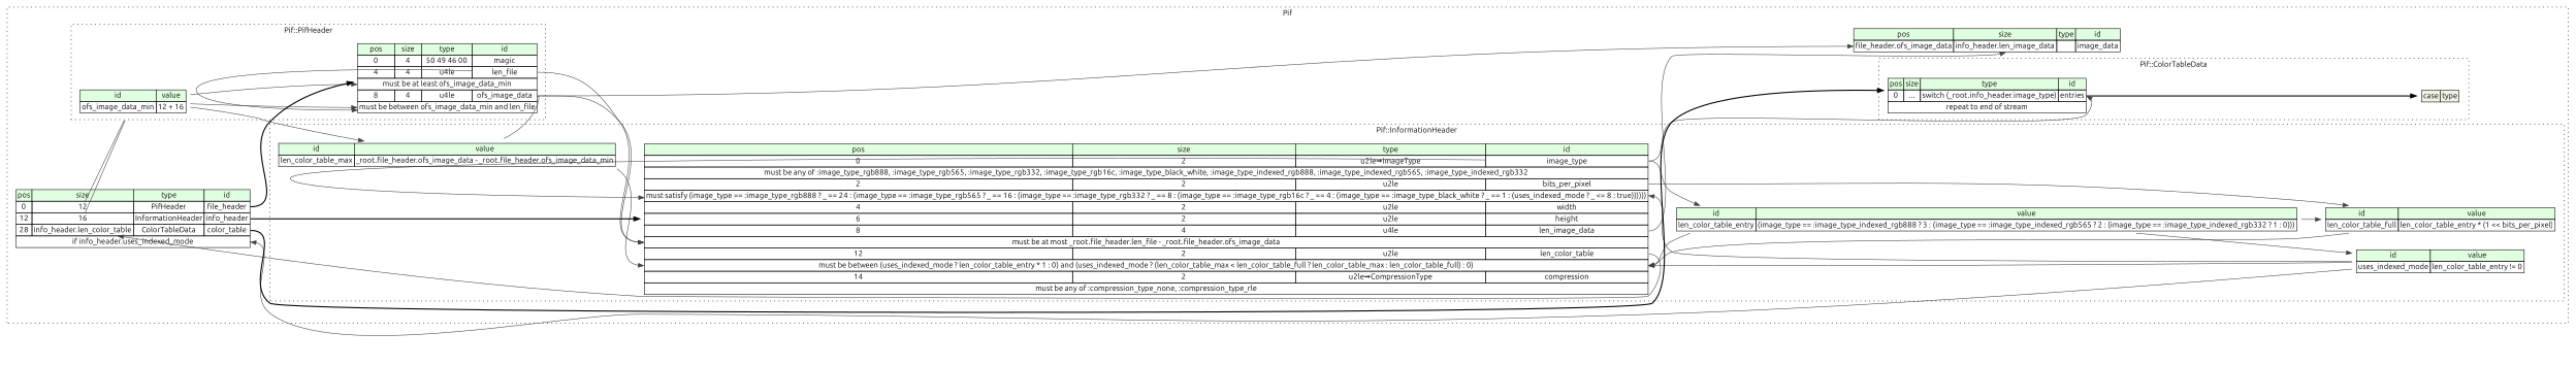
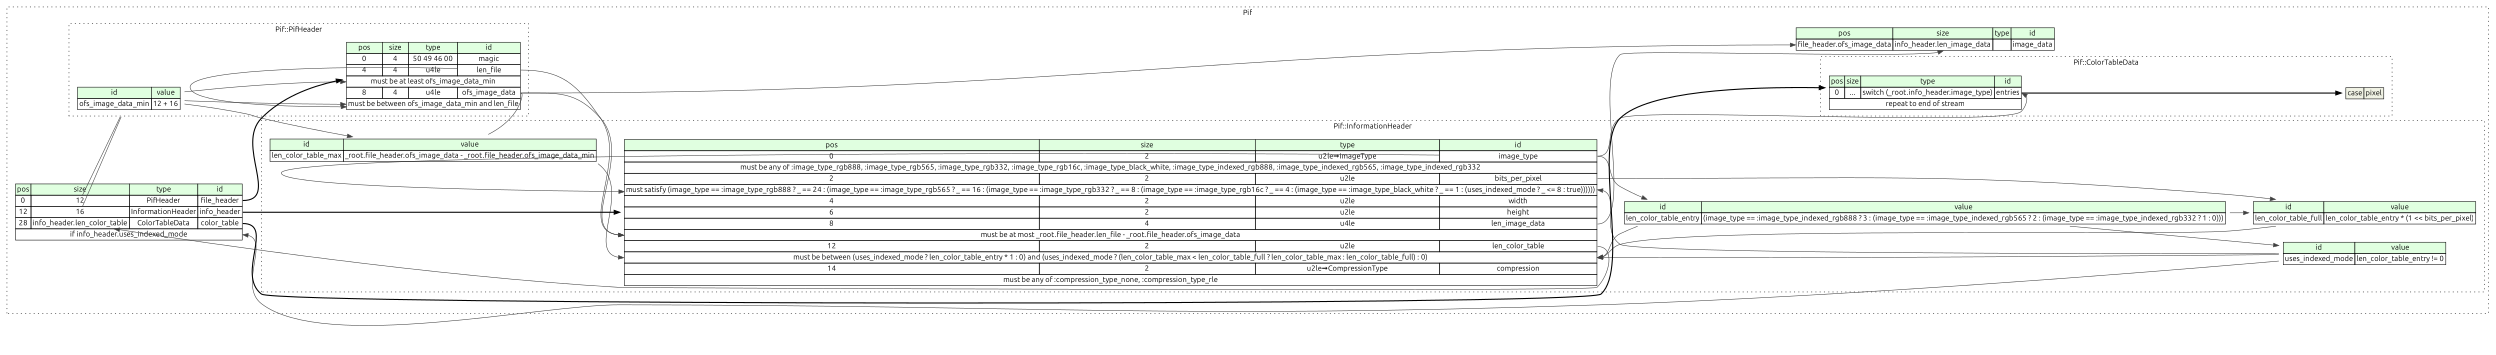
  digraph {
    rankdir=LR
    fontname=Ubuntu
    node [shape=plaintext fontname=Ubuntu]
    edge [tailport=image_type_type fontname=Ubuntu color="#404040"]
    n1 [label=<<TABLE BORDER="0" CELLBORDER="1" CELLSPACING="0"> 				<TR><TD BGCOLOR="#E0FFE0">pos</TD><TD BGCOLOR="#E0FFE0">size</TD><TD BGCOLOR="#E0FFE0">type</TD><TD BGCOLOR="#E0FFE0">id</TD></TR> 				<TR><TD PORT="entries_pos">0</TD><TD PORT="entries_size">...</TD><TD>switch (_root.info_header.image_type)</TD><TD PORT="entries_type">entries</TD></TR> 				<TR><TD COLSPAN="4" PORT="entries__repeat">repeat to end of stream</TD></TR> 			</TABLE>>]
-   n2 [label=<<TABLE BORDER="0" CELLBORDER="1" CELLSPACING="0"> 	<TR><TD BGCOLOR="#F0F2E4">case</TD><TD BGCOLOR="#F0F2E4">type</TD></TR> </TABLE>>]
+   n2 [label=<<TABLE BORDER="0" CELLBORDER="1" CELLSPACING="0"> 	<TR><TD BGCOLOR="#F0F2E4">case</TD><TD BGCOLOR="#F0F2E4">pixel</TD></TR> </TABLE>>]
    n3 [label=<<TABLE BORDER="0" CELLBORDER="1" CELLSPACING="0"> 				<TR><TD BGCOLOR="#E0FFE0">pos</TD><TD BGCOLOR="#E0FFE0">size</TD><TD BGCOLOR="#E0FFE0">type</TD><TD BGCOLOR="#E0FFE0">id</TD></TR> 				<TR><TD PORT="image_type_pos">0</TD><TD PORT="image_type_size">2</TD><TD>u2le→ImageType</TD><TD PORT="image_type_type">image_type</TD></TR> 				<TR><TD COLSPAN="4" PORT="image_type__valid">must be any of :image_type_rgb888, :image_type_rgb565, :image_type_rgb332, :image_type_rgb16c, :image_type_black_white, :image_type_indexed_rgb888, :image_type_indexed_rgb565, :image_type_indexed_rgb332</TD></TR> 				<TR><TD PORT="bits_per_pixel_pos">2</TD><TD PORT="bits_per_pixel_size">2</TD><TD>u2le</TD><TD PORT="bits_per_pixel_type">bits_per_pixel</TD></TR> 				<TR><TD COLSPAN="4" PORT="bits_per_pixel__valid">must satisfy (image_type == :image_type_rgb888 ? _ == 24 : (image_type == :image_type_rgb565 ? _ == 16 : (image_type == :image_type_rgb332 ? _ == 8 : (image_type == :image_type_rgb16c ? _ == 4 : (image_type == :image_type_black_white ? _ == 1 : (uses_indexed_mode ? _ &lt;= 8 : true))))))</TD></TR> 				<TR><TD PORT="width_pos">4</TD><TD PORT="width_size">2</TD><TD>u2le</TD><TD PORT="width_type">width</TD></TR> 				<TR><TD PORT="height_pos">6</TD><TD PORT="height_size">2</TD><TD>u2le</TD><TD PORT="height_type">height</TD></TR> 				<TR><TD PORT="len_image_data_pos">8</TD><TD PORT="len_image_data_size">4</TD><TD>u4le</TD><TD PORT="len_image_data_type">len_image_data</TD></TR> 				<TR><TD COLSPAN="4" PORT="len_image_data__valid">must be at most _root.file_header.len_file - _root.file_header.ofs_image_data</TD></TR> 				<TR><TD PORT="len_color_table_pos">12</TD><TD PORT="len_color_table_size">2</TD><TD>u2le</TD><TD PORT="len_color_table_type">len_color_table</TD></TR> 				<TR><TD COLSPAN="4" PORT="len_color_table__valid">must be between (uses_indexed_mode ? len_color_table_entry * 1 : 0) and (uses_indexed_mode ? (len_color_table_max &lt; len_color_table_full ? len_color_table_max : len_color_table_full) : 0)</TD></TR> 				<TR><TD PORT="compression_pos">14</TD><TD PORT="compression_size">2</TD><TD>u2le→CompressionType</TD><TD PORT="compression_type">compression</TD></TR> 				<TR><TD COLSPAN="4" PORT="compression__valid">must be any of :compression_type_none, :compression_type_rle</TD></TR> 			</TABLE>>]
    n4 [label=<<TABLE BORDER="0" CELLBORDER="1" CELLSPACING="0"> 				<TR><TD BGCOLOR="#E0FFE0">id</TD><TD BGCOLOR="#E0FFE0">value</TD></TR> 				<TR><TD>len_color_table_entry</TD><TD>(image_type == :image_type_indexed_rgb888 ? 3 : (image_type == :image_type_indexed_rgb565 ? 2 : (image_type == :image_type_indexed_rgb332 ? 1 : 0)))</TD></TR> 			</TABLE>>]
    n5 [label=<<TABLE BORDER="0" CELLBORDER="1" CELLSPACING="0"> 				<TR><TD BGCOLOR="#E0FFE0">id</TD><TD BGCOLOR="#E0FFE0">value</TD></TR> 				<TR><TD>len_color_table_full</TD><TD>len_color_table_entry * (1 &lt;&lt; bits_per_pixel)</TD></TR> 			</TABLE>>]
    n6 [label=<<TABLE BORDER="0" CELLBORDER="1" CELLSPACING="0"> 				<TR><TD BGCOLOR="#E0FFE0">id</TD><TD BGCOLOR="#E0FFE0">value</TD></TR> 				<TR><TD>len_color_table_max</TD><TD>_root.file_header.ofs_image_data - _root.file_header.ofs_image_data_min</TD></TR> 			</TABLE>>]
    n7 [label=<<TABLE BORDER="0" CELLBORDER="1" CELLSPACING="0"> 				<TR><TD BGCOLOR="#E0FFE0">id</TD><TD BGCOLOR="#E0FFE0">value</TD></TR> 				<TR><TD>uses_indexed_mode</TD><TD>len_color_table_entry != 0</TD></TR> 			</TABLE>>]
    n8 [label=<<TABLE BORDER="0" CELLBORDER="1" CELLSPACING="0"> 				<TR><TD BGCOLOR="#E0FFE0">pos</TD><TD BGCOLOR="#E0FFE0">size</TD><TD BGCOLOR="#E0FFE0">type</TD><TD BGCOLOR="#E0FFE0">id</TD></TR> 				<TR><TD PORT="magic_pos">0</TD><TD PORT="magic_size">4</TD><TD>50 49 46 00</TD><TD PORT="magic_type">magic</TD></TR> 				<TR><TD PORT="len_file_pos">4</TD><TD PORT="len_file_size">4</TD><TD>u4le</TD><TD PORT="len_file_type">len_file</TD></TR> 				<TR><TD COLSPAN="4" PORT="len_file__valid">must be at least ofs_image_data_min</TD></TR> 				<TR><TD PORT="ofs_image_data_pos">8</TD><TD PORT="ofs_image_data_size">4</TD><TD>u4le</TD><TD PORT="ofs_image_data_type">ofs_image_data</TD></TR> 				<TR><TD COLSPAN="4" PORT="ofs_image_data__valid">must be between ofs_image_data_min and len_file</TD></TR> 			</TABLE>>]
    n9 [label=<<TABLE BORDER="0" CELLBORDER="1" CELLSPACING="0"> 				<TR><TD BGCOLOR="#E0FFE0">id</TD><TD BGCOLOR="#E0FFE0">value</TD></TR> 				<TR><TD>ofs_image_data_min</TD><TD>12 + 16</TD></TR> 			</TABLE>>]
    n10 [label=<<TABLE BORDER="0" CELLBORDER="1" CELLSPACING="0"> 			<TR><TD BGCOLOR="#E0FFE0">pos</TD><TD BGCOLOR="#E0FFE0">size</TD><TD BGCOLOR="#E0FFE0">type</TD><TD BGCOLOR="#E0FFE0">id</TD></TR> 			<TR><TD PORT="file_header_pos">0</TD><TD PORT="file_header_size">12</TD><TD>PifHeader</TD><TD PORT="file_header_type">file_header</TD></TR> 			<TR><TD PORT="info_header_pos">12</TD><TD PORT="info_header_size">16</TD><TD>InformationHeader</TD><TD PORT="info_header_type">info_header</TD></TR> 			<TR><TD PORT="color_table_pos">28</TD><TD PORT="color_table_size">info_header.len_color_table</TD><TD>ColorTableData</TD><TD PORT="color_table_type">color_table</TD></TR> 			<TR><TD COLSPAN="4" PORT="color_table__if">if info_header.uses_indexed_mode</TD></TR> 		</TABLE>>]
    n11 [label=<<TABLE BORDER="0" CELLBORDER="1" CELLSPACING="0"> 			<TR><TD BGCOLOR="#E0FFE0">pos</TD><TD BGCOLOR="#E0FFE0">size</TD><TD BGCOLOR="#E0FFE0">type</TD><TD BGCOLOR="#E0FFE0">id</TD></TR> 			<TR><TD PORT="image_data_pos">file_header.ofs_image_data</TD><TD PORT="image_data_size">info_header.len_image_data</TD><TD></TD><TD PORT="image_data_type">image_data</TD></TR> 		</TABLE>>]
    subgraph cluster_1 {
      label=Pif
      style=dotted
      n10
      n11
      subgraph cluster_2 {
        label="Pif::ColorTableData"
        style=dotted
        n1
        n2
      }
      subgraph cluster_3 {
        label="Pif::InformationHeader"
        style=dotted
        n3
        n4
        n5
        n6
        n7
      }
      subgraph cluster_4 {
        label="Pif::PifHeader"
        style=dotted
        n8
        n9
      }
    }
    n1 -> n2 [style=bold tailport=entries_type color=""]
    n3 -> n1 [headport=entries_type]
    n3 -> n3 [headport=bits_per_pixel__valid]
    n3 -> n4
    n3 -> n5 [tailport=bits_per_pixel_type]
    n3 -> n10 [headport=color_table_size tailport=len_color_table_type]
    n3 -> n11 [headport=image_data_size tailport=len_image_data_type]
    n4 -> n3 [headport=len_color_table__valid tailport=len_color_table_entry_type]
    n4 -> n5 [tailport=len_color_table_entry_type]
    n4 -> n7 [tailport=len_color_table_entry_type]
    n5 -> n3 [headport=len_color_table__valid tailport=len_color_table_full_type]
    n6 -> n3 [headport=len_color_table__valid tailport=len_color_table_max_type]
    n7 -> n3 [headport=bits_per_pixel__valid tailport=uses_indexed_mode_type]
    n7 -> n3 [headport=len_color_table__valid tailport=uses_indexed_mode_type]
    n7 -> n10 [headport=color_table__if tailport=uses_indexed_mode_type]
    n8 -> n3 [headport=len_image_data__valid tailport=len_file_type]
    n8 -> n3 [headport=len_image_data__valid tailport=ofs_image_data_type]
    n8 -> n6 [tailport=ofs_image_data_type]
    n8 -> n8 [headport=ofs_image_data__valid tailport=len_file_type]
    n8 -> n11 [headport=image_data_pos tailport=ofs_image_data_type]
    n9 -> n6 [tailport=ofs_image_data_min_type]
    n9 -> n8 [headport=len_file__valid tailport=ofs_image_data_min_type]
    n9 -> n8 [headport=ofs_image_data__valid tailport=ofs_image_data_min_type]
    n10 -> n1 [style=bold tailport=color_table_type color=""]
    n10 -> n3 [style=bold tailport=info_header_type color=""]
    n10 -> n8 [style=bold tailport=file_header_type color=""]
    n10 -> n9 [tailport=file_header_size]
    n10 -> n9 [tailport=info_header_size]
  }
